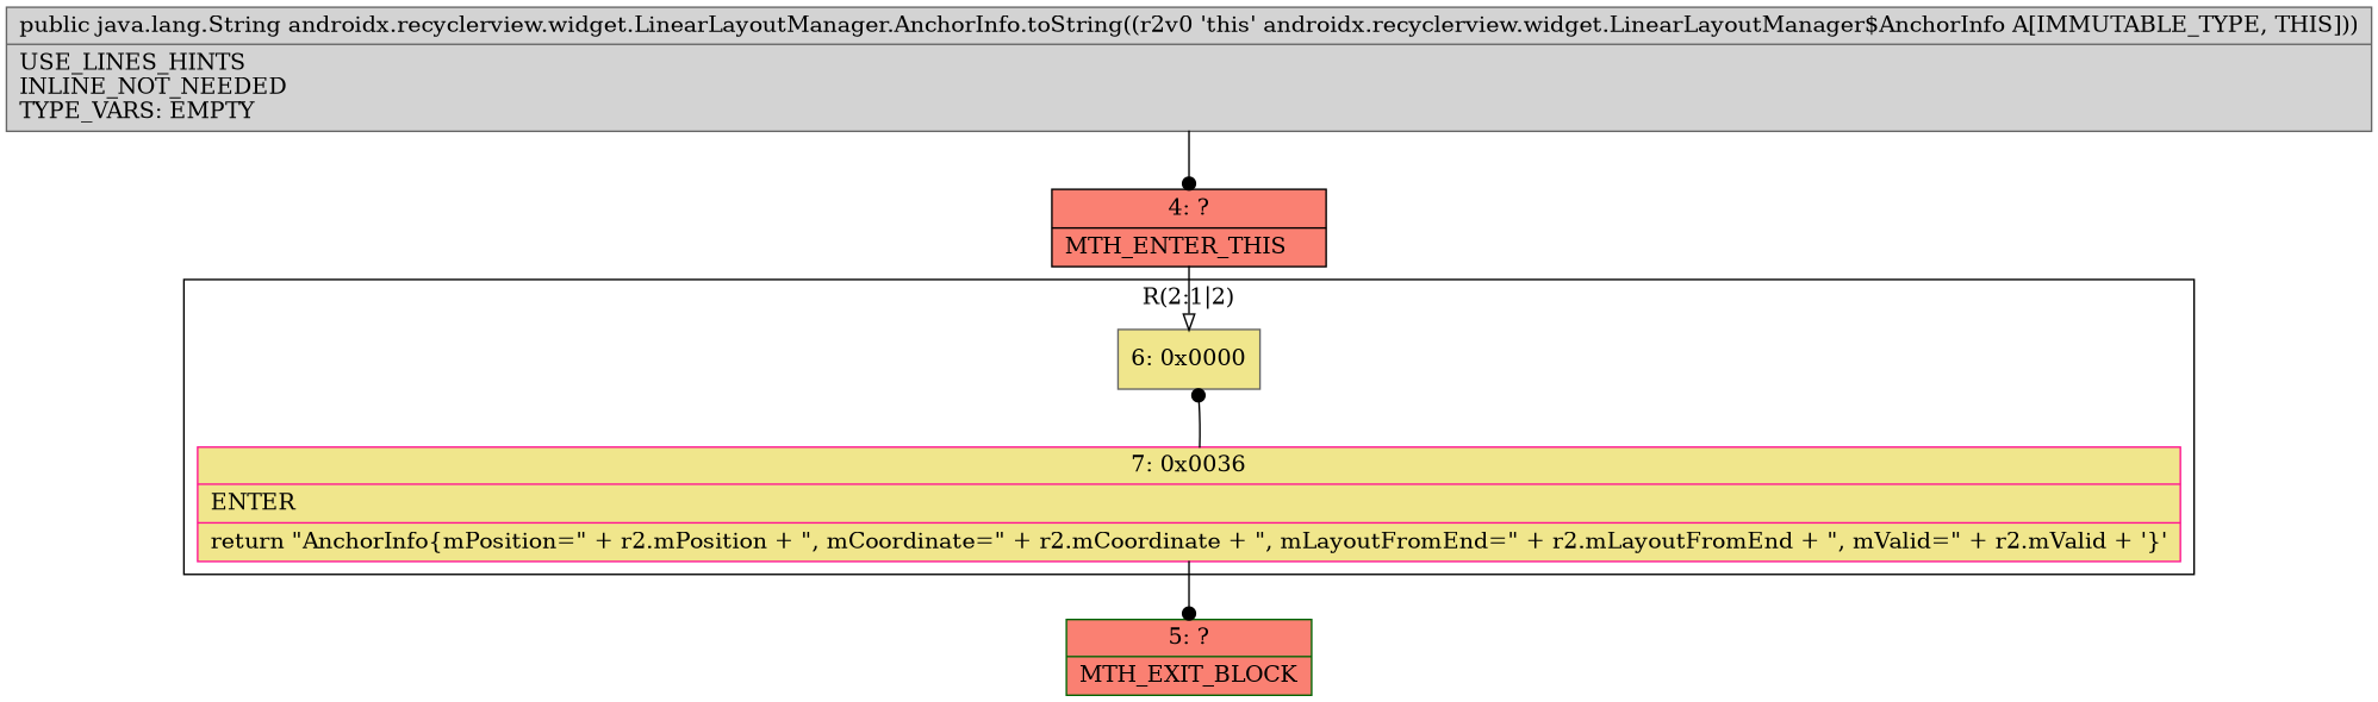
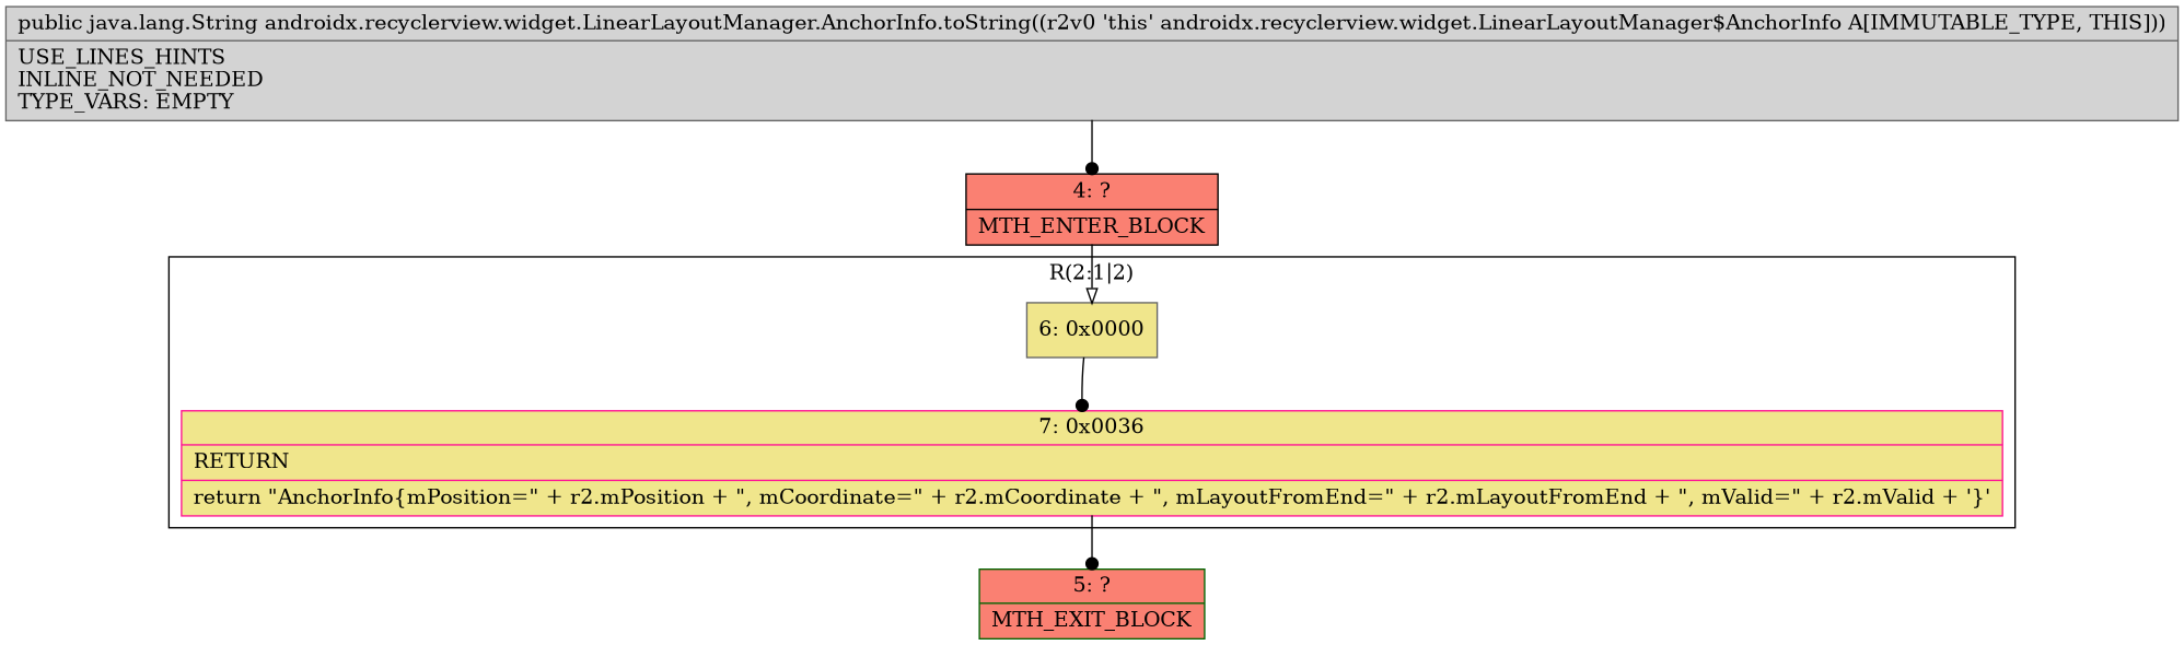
  digraph {
    node [color=gray40 fillcolor=khaki shape=record style=filled]
    edge [arrowhead=dot]
    n1 [label="{6\:\ 0x0000}"]
-   n2 [color=deeppink label="{7\:\ 0x0036|ENTER\l|return \"AnchorInfo\{mPosition=\" + r2.mPosition + \", mCoordinate=\" + r2.mCoordinate + \", mLayoutFromEnd=\" + r2.mLayoutFromEnd + \", mValid=\" + r2.mValid + '\}'\l}"]
+   n2 [color=deeppink label="{7\:\ 0x0036|RETURN\l|return \"AnchorInfo\{mPosition=\" + r2.mPosition + \", mCoordinate=\" + r2.mCoordinate + \", mLayoutFromEnd=\" + r2.mLayoutFromEnd + \", mValid=\" + r2.mValid + '\}'\l}"]
    n3 [color=darkgreen fillcolor=salmon label="{5\:\ ?|MTH_EXIT_BLOCK\l}"]
-   n4 [color=black fillcolor=salmon label="{4\:\ ?|MTH_ENTER_THIS\l}"]
+   n4 [color=black fillcolor=salmon label="{4\:\ ?|MTH_ENTER_BLOCK\l}"]
    n5 [fillcolor=lightgrey label="{public java.lang.String androidx.recyclerview.widget.LinearLayoutManager.AnchorInfo.toString((r2v0 'this' androidx.recyclerview.widget.LinearLayoutManager$AnchorInfo A[IMMUTABLE_TYPE, THIS]))  | USE_LINES_HINTS\lINLINE_NOT_NEEDED\lTYPE_VARS: EMPTY\l}"]
    subgraph cluster_1 {
      label="R(2:1|2)"
      n1
      n2
    }
-   n2 -> n1
+   n1 -> n2
    n2 -> n3
    n4 -> n1 [arrowhead=onormal]
    n5 -> n4
  }
